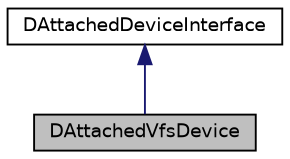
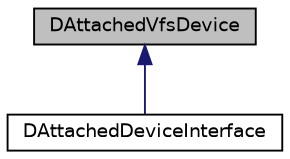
  digraph {
    node [color=black fontname=Helvetica fontsize=10 shape=record style=filled]
    n1 [fillcolor=grey75 fontcolor=black height=0.2 label=DAttachedVfsDevice width=0.4]
    n2 [fillcolor=white height=0.2 label=DAttachedDeviceInterface width=0.4]
-   n2 -> n1 [color=midnightblue dir=back fontname=Helvetica fontsize=10 labelfontname=Helvetica labelfontsize=10 style=solid]
+   n1 -> n2 [color=midnightblue dir=back fontname=Helvetica fontsize=10 labelfontname=Helvetica labelfontsize=10 style=solid]
  }
